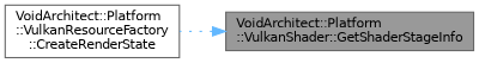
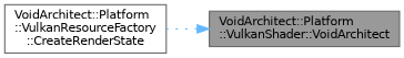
  digraph {
    rankdir=RL
    node [fontname=Helvetica fontsize=10 shape=box style=filled]
-   n1 [color=gray40 fillcolor=grey60 fontcolor=black height=0.2 label="VoidArchitect::Platform\l::VulkanShader::GetShaderStageInfo" width=0.4]
+   n1 [color=gray40 fillcolor=grey60 fontcolor=black height=0.2 label="VoidArchitect::Platform\l::VulkanShader::VoidArchitect" width=0.4]
    n2 [color=grey40 fillcolor=white height=0.2 label="VoidArchitect::Platform\l::VulkanResourceFactory\l::CreateRenderState" width=0.4]
    n1 -> n2 [color=steelblue1 dir=back fontname=Helvetica fontsize=10 labelfontname=Helvetica labelfontsize=10 style=dotted]
  }
